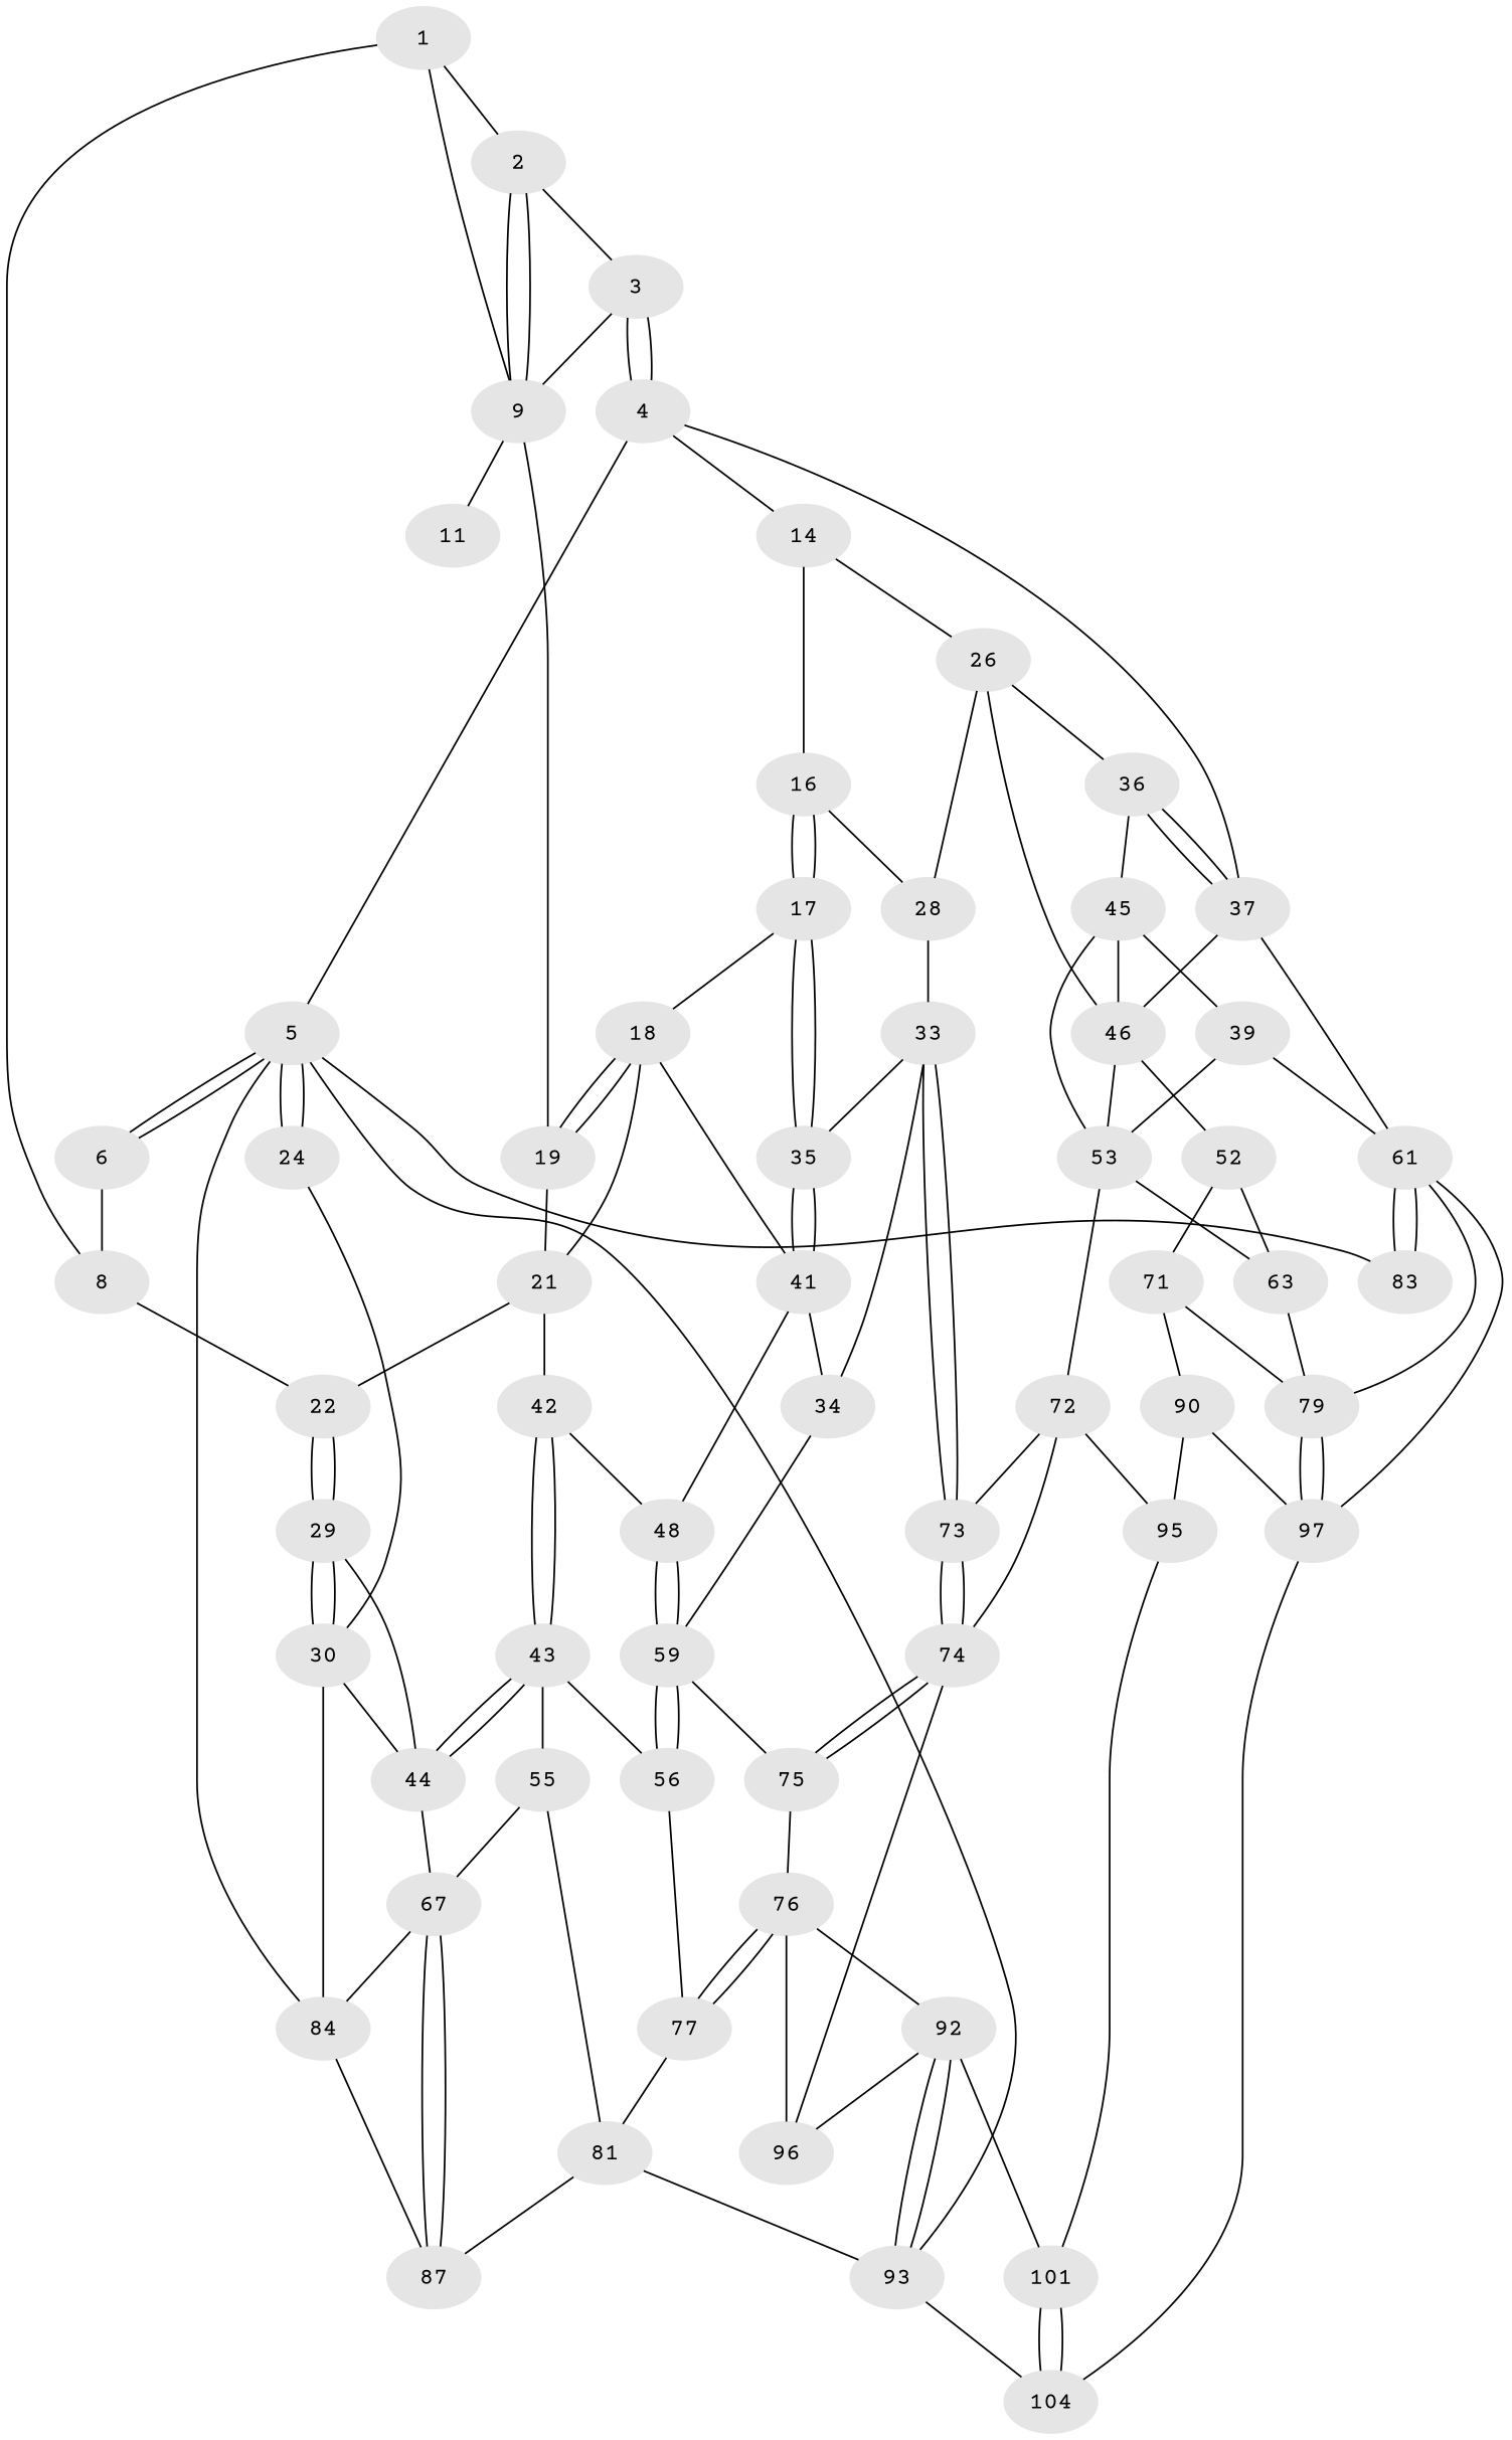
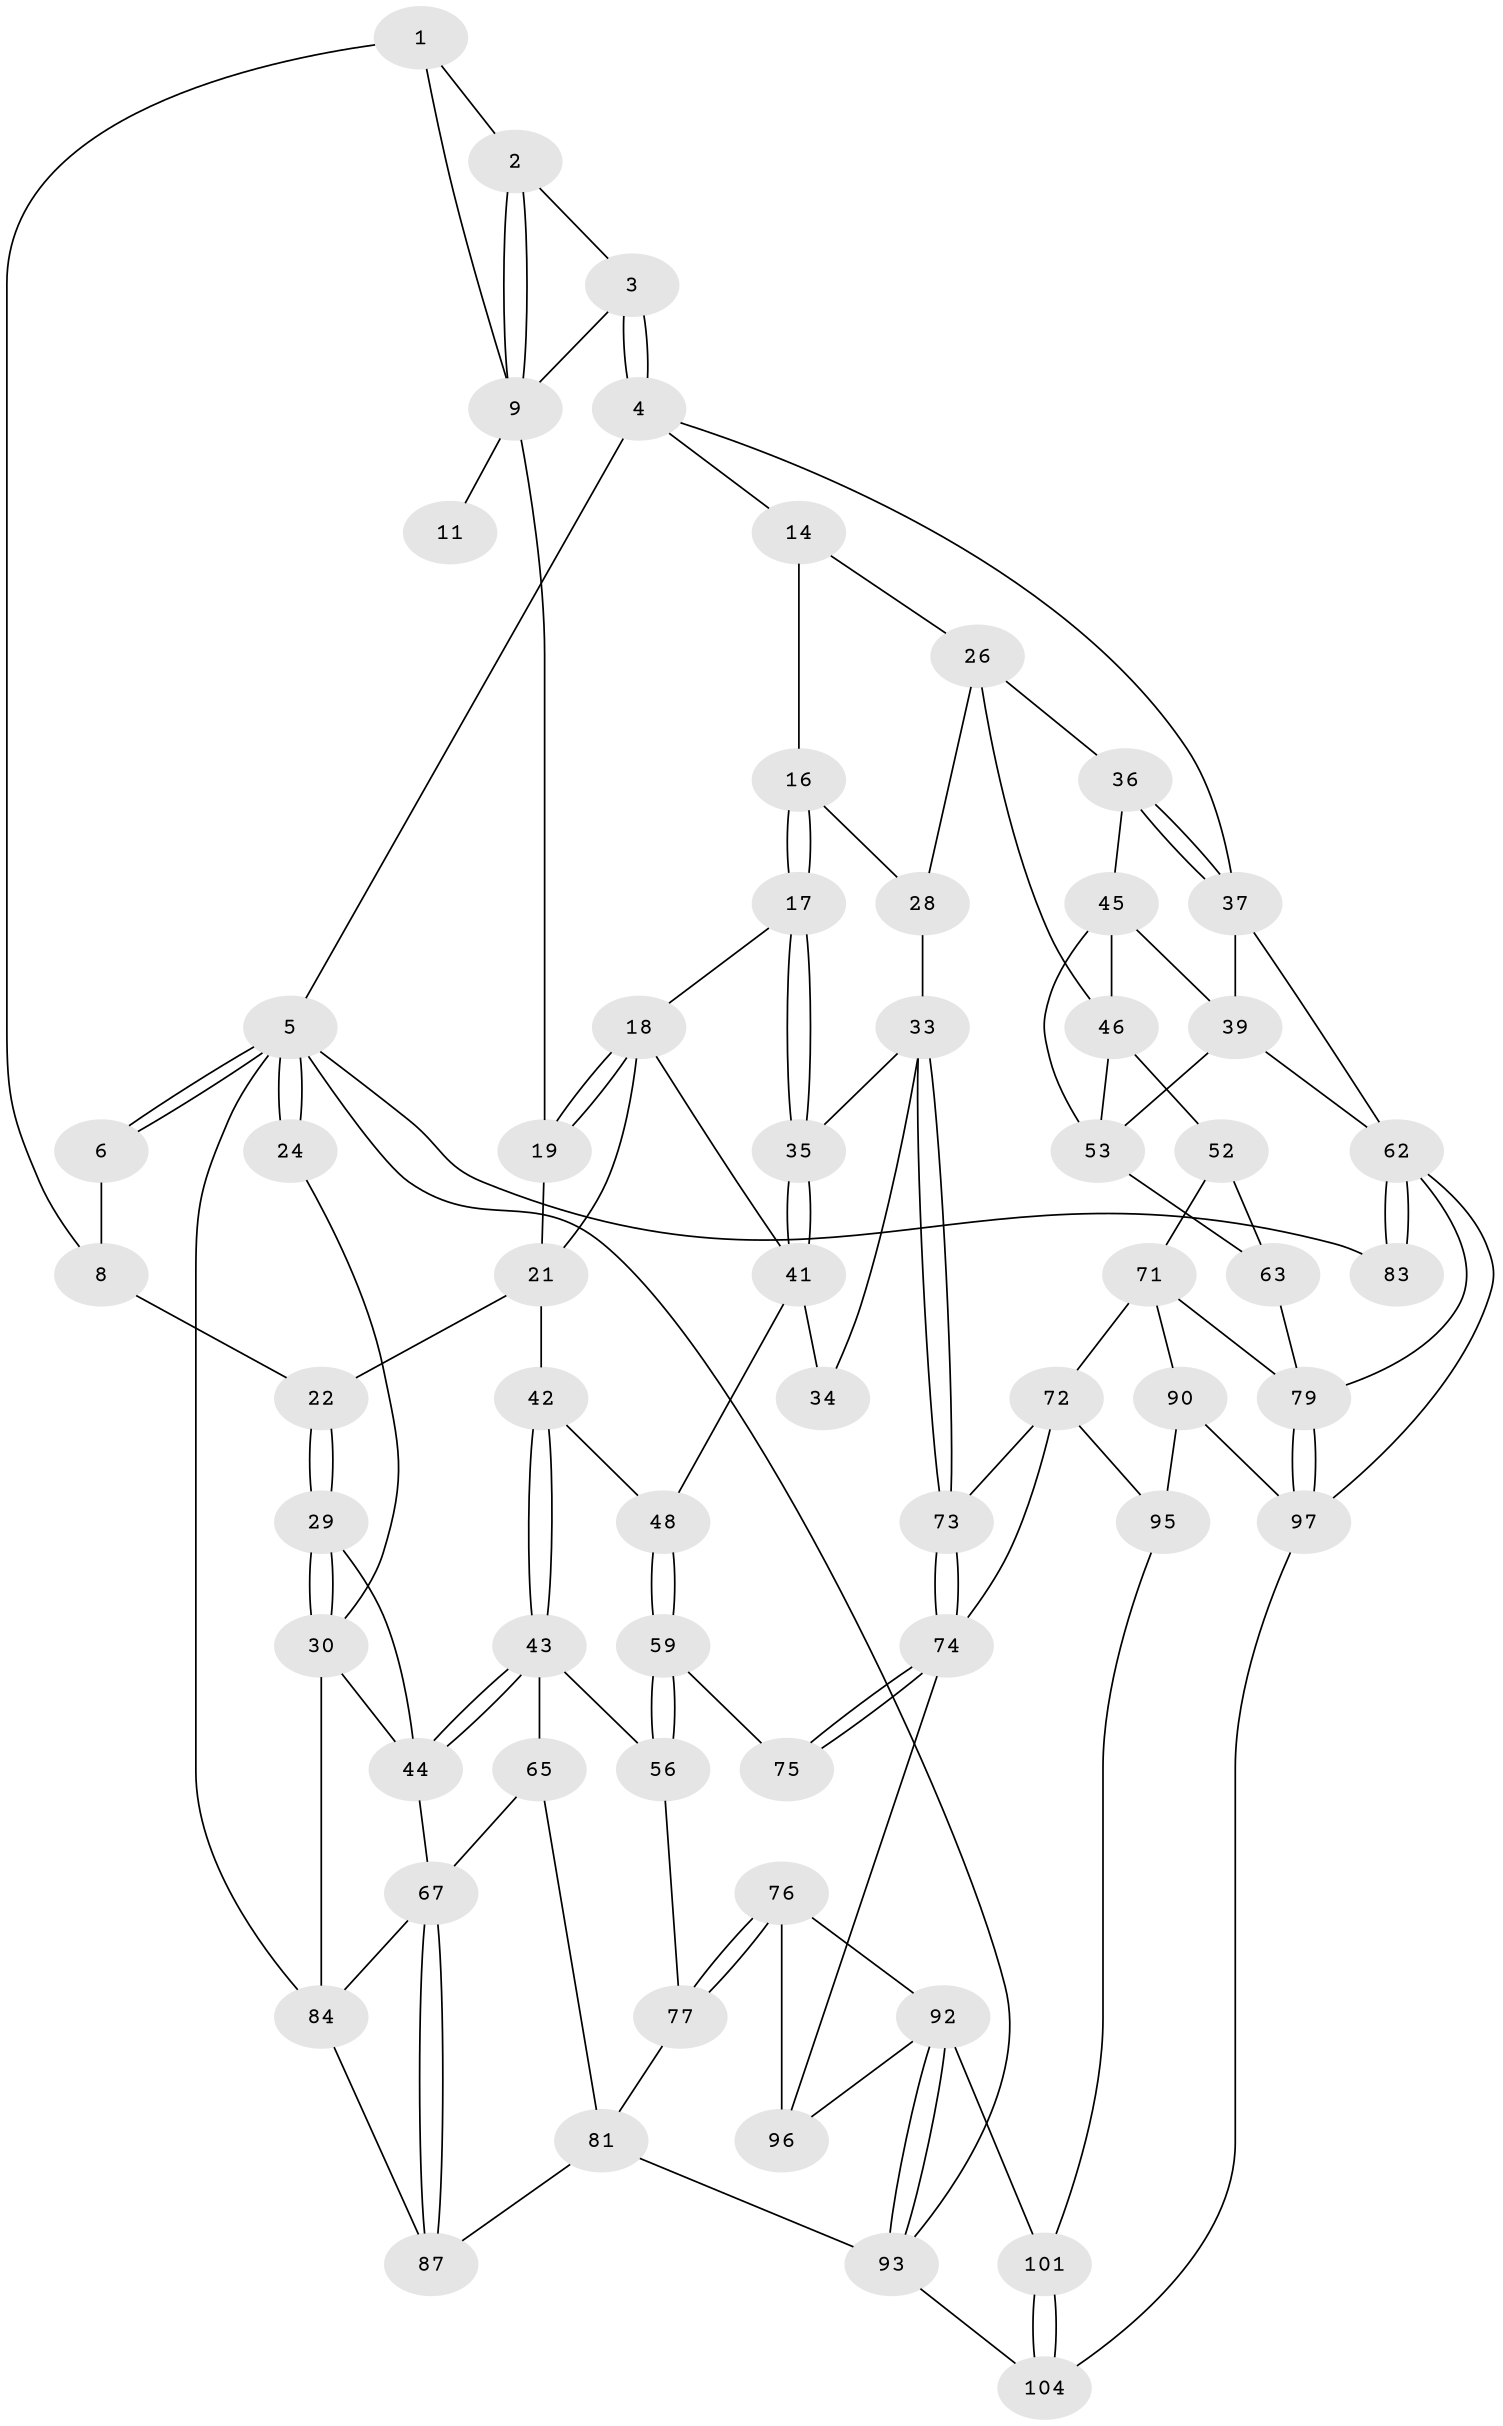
  graph {
    fontname="Courier Prime"
    node [color=gray90 fontname="Courier Prime" style=filled]
    edge [fontname="Courier Prime"]
    1 [super="+7"]
    2
    8
    9 [super="+10"]
    3
    22 [super="+23"]
    11 [super="+12"]
    19
    4 [super="+13"]
    5 [super="+86"]
    14 [super="+15"]
    37 [super="+38"]
    83
    6
    24 [super="+31"]
    84 [super="+85"]
    93 [super="+99"]
    16 [super="+20"]
    26 [super="+27"]
    n20 [label=39 super="+59"]
-   61 [super="+62"]
+   61 [super="+62" label=62]
    30 [super="+70"]
    87
    104
    29
    21 [super="+40"]
    17
    28 [super="+32"]
    36
    46 [super="+51"]
    18 [super="+39"]
    35
    33 [super="+34"]
    41 [super="+47"]
    42
    n36 [label=34]
    48
    43 [super="+57"]
    44 [super="+69"]
    45 [super="+50"]
    52 [super="+64"]
    53 [super="+60"]
    73
    63
    71 [super="+82"]
    67 [super="+68"]
    n47 [label=59 super="+58"]
    74 [super="+90"]
    79 [super="+80"]
    97 [super="+103"]
    56
-   65 [super="+66" label=55]
+   65 [super="+66"]
    77 [super="+78"]
    81 [super="+88"]
    75
    72 [super="+89"]
    n57 [label=90 super="+98"]
    76 [super="+91"]
    95 [super="+100"]
    96
    101
    92 [super="+102"]
    1 -- 2
    1 -- 8
    1 -- 9
    2 -- 9
    2 -- 9
    2 -- 3
    8 -- 22
    9 -- 11
    9 -- 19
    3 -- 9
    3 -- 4
    3 -- 4
    22 -- 29
    22 -- 29
    19 -- 21
    4 -- 5
    4 -- 14
    4 -- 37
    5 -- 83
    5 -- 6
    5 -- 6
    5 -- 24
    5 -- 24
    5 -- 84
    5 -- 93
    14 -- 16
    14 -- 26
-   37 -- 46
+   37 -- n20
    37 -- 61
    6 -- 8
    24 -- 30
    84 -- 87
    93 -- 104
    16 -- 17
    16 -- 17
    16 -- 28
    26 -- 28
    26 -- 36
    26 -- 46
    n20 -- 61
    n20 -- 53
    61 -- 83
    61 -- 83
    61 -- 79
    61 -- 97
    30 -- 84
    30 -- 44
    29 -- 30
    29 -- 30
    29 -- 44
    21 -- 22
    21 -- 42
    17 -- 18
    17 -- 35
    17 -- 35
    28 -- 33
    36 -- 37
    36 -- 37
    36 -- 45
    46 -- 52
    46 -- 53
    18 -- 19
    18 -- 19
    18 -- 21
    18 -- 41
    35 -- 41
    35 -- 41
    33 -- 35
    33 -- n36
    33 -- 73
    33 -- 73
    41 -- n36
    41 -- 48
    42 -- 48
    42 -- 43
    42 -- 43
-   n36 -- n47
    48 -- n47
    48 -- n47
    43 -- 44
    43 -- 44
    43 -- 56
    43 -- 65
    44 -- 67
    45 -- n20
    45 -- 46
    45 -- 53
    52 -- 63
    52 -- 71
    53 -- 63
    73 -- 74
    73 -- 74
    63 -- 79
    71 -- 79
-   53 -- 72
+   71 -- 72
    71 -- n57
    67 -- 84
    67 -- 87
    67 -- 87
    n47 -- 56
    n47 -- 56
    n47 -- 75
    74 -- 75
    74 -- 75
    74 -- 96
    79 -- 97
    79 -- 97
    97 -- 104
    56 -- 77
    65 -- 67
    65 -- 81
    77 -- 81
    81 -- 93
    81 -- 87
-   75 -- 76
    72 -- 73
    72 -- 74
    72 -- 95
    n57 -- 97
    n57 -- 95 [weight=2]
    76 -- 77
    76 -- 77
    76 -- 96
    76 -- 92
    95 -- 101
    101 -- 104
    101 -- 104
    92 -- 93
    92 -- 93
    92 -- 96
    92 -- 101
  }
